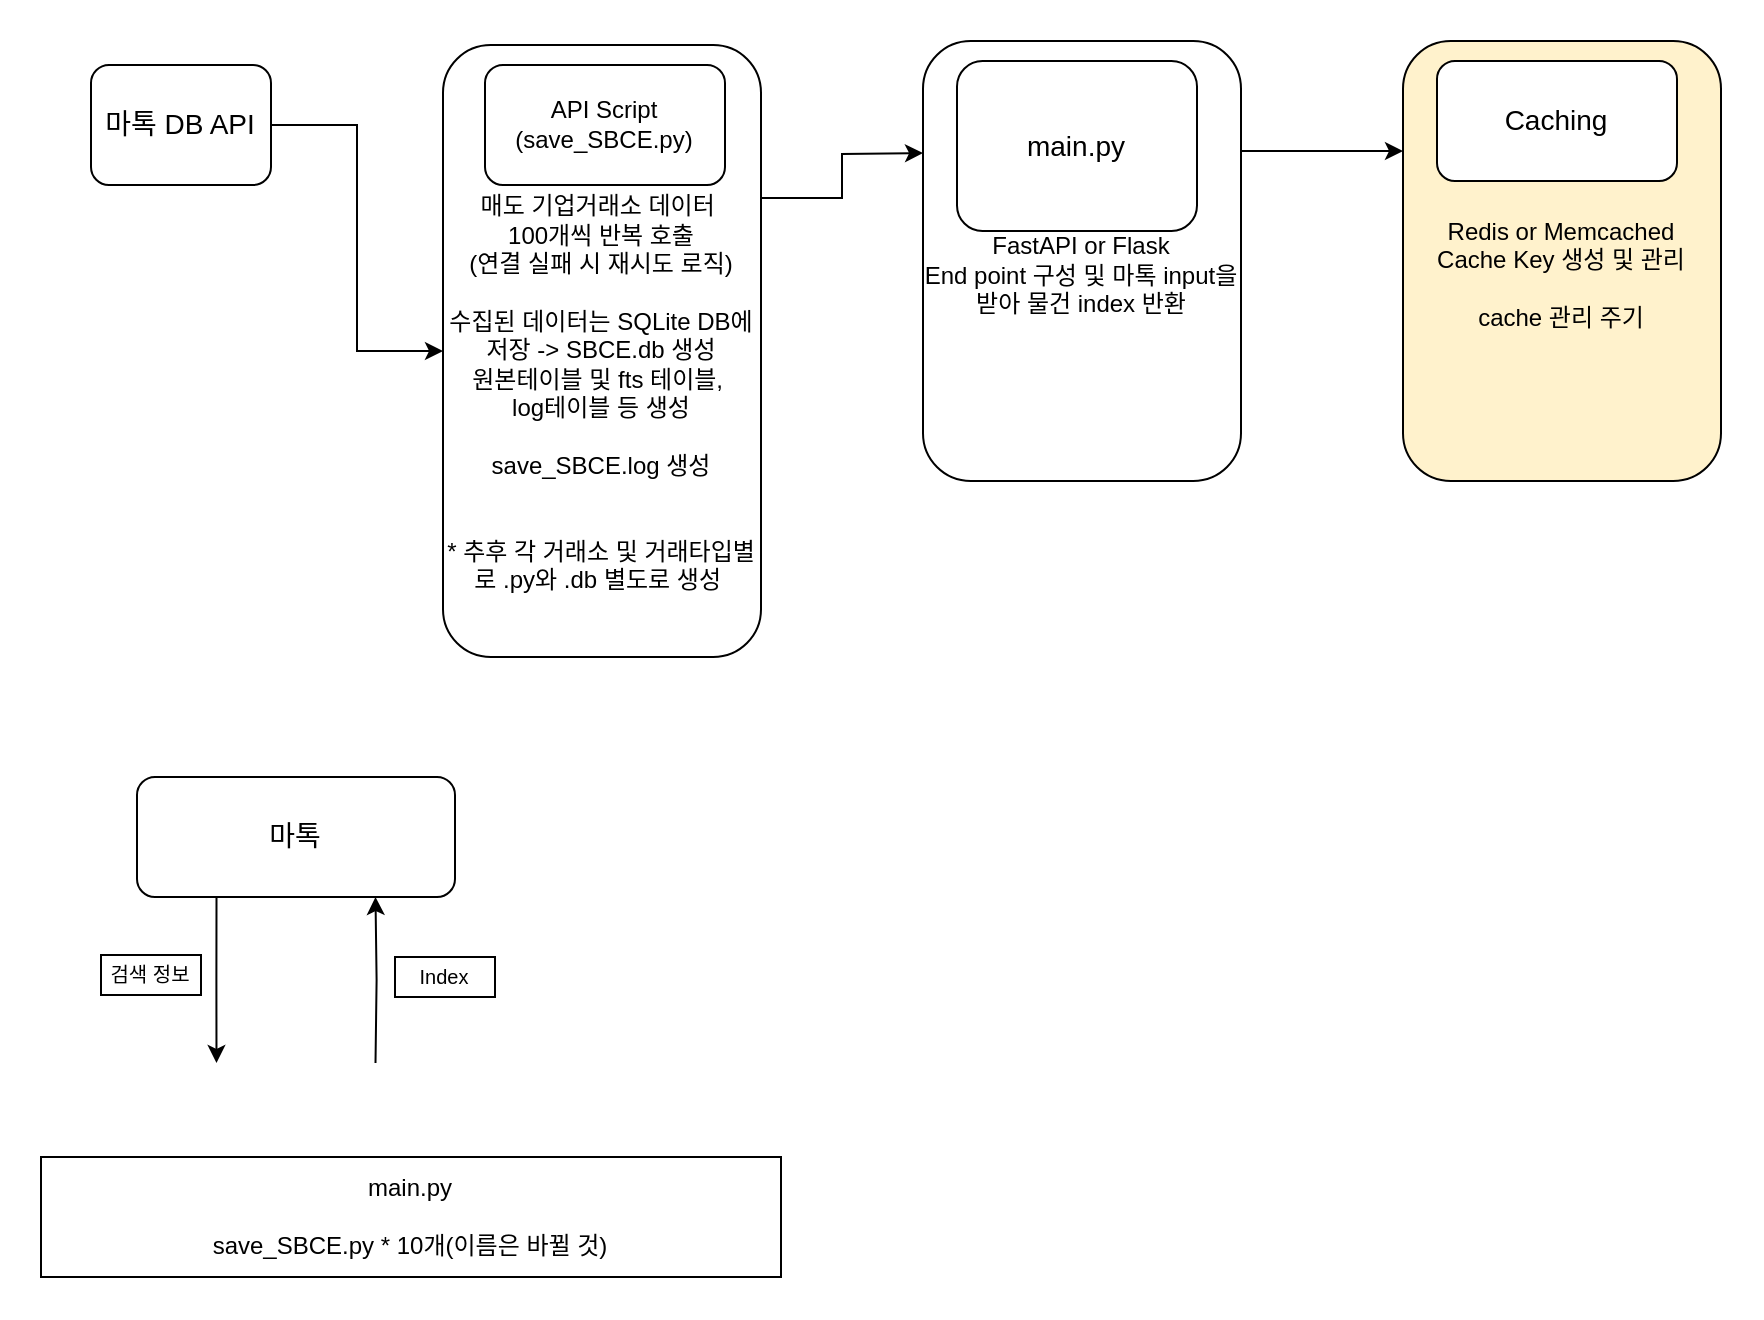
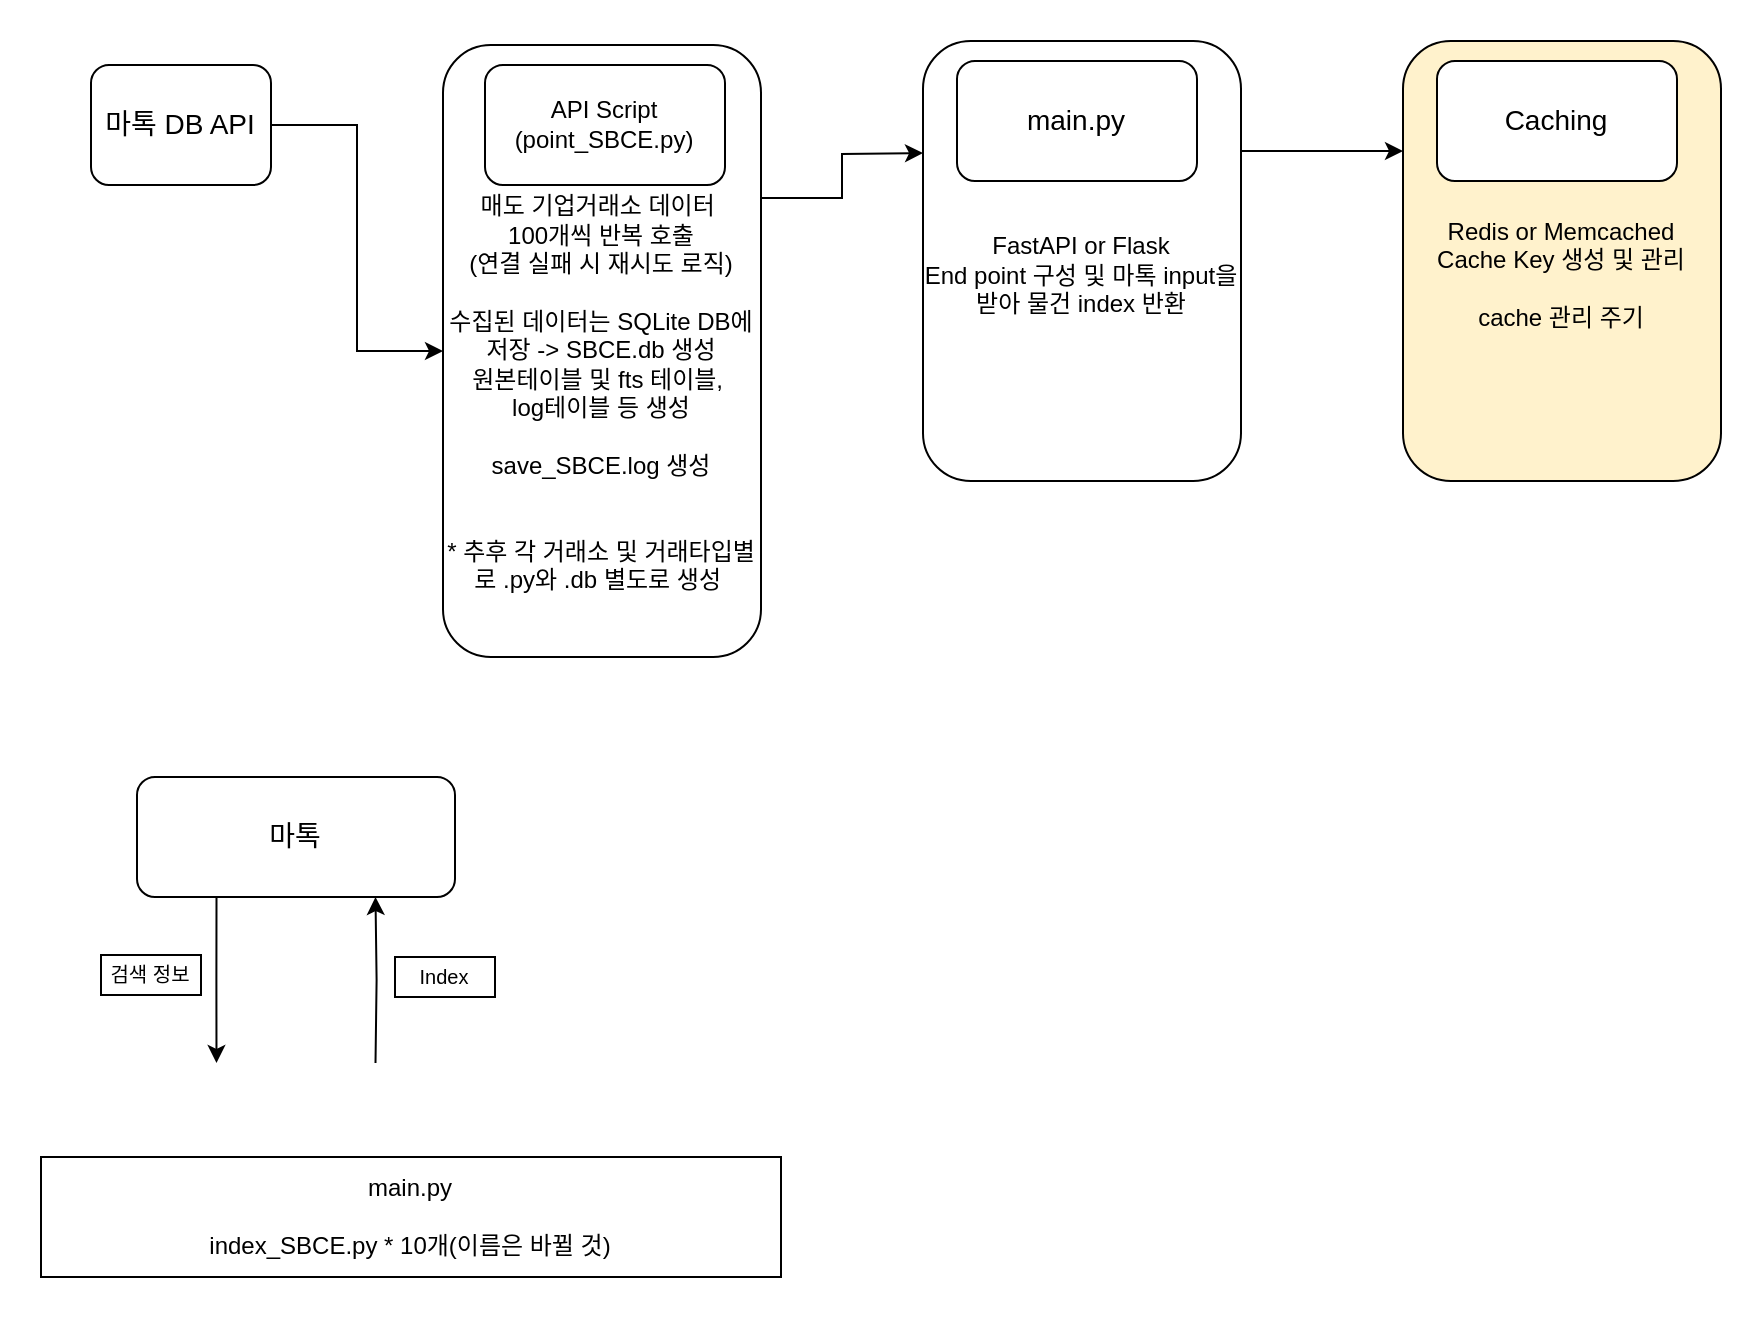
  <mxCell id="0" />
  <mxCell id="1" parent="0" />
  <mxCell id="2" style="edgeStyle=orthogonalEdgeStyle;rounded=0;orthogonalLoop=1;jettySize=auto;html=1;exitX=1;exitY=0.25;exitDx=0;exitDy=0;entryX=0;entryY=0.25;entryDx=0;entryDy=0;" edge="1" parent="1" source="3"><mxGeometry relative="1" as="geometry"><mxPoint x="461" y="76" as="targetPoint" /></mxGeometry></mxCell>
  <mxCell id="3" value="&lt;div&gt;&lt;font style=&quot;font-size: 12px;&quot;&gt;&lt;br&gt;&lt;/font&gt;&lt;/div&gt;&lt;div&gt;&lt;font style=&quot;font-size: 12px;&quot;&gt;&lt;br&gt;&lt;/font&gt;&lt;/div&gt;&lt;div&gt;&lt;br&gt;&lt;/div&gt;&lt;font style=&quot;font-size: 12px;&quot;&gt;매도 기업거래소 데이터&amp;nbsp;&lt;/font&gt;&lt;div&gt;&lt;font style=&quot;font-size: 12px;&quot;&gt;100개씩 반복 호출&lt;/font&gt;&lt;div&gt;(연결 실패 시 재시도 로직)&lt;br&gt;&lt;div style=&quot;&quot;&gt;&lt;font style=&quot;font-size: 12px;&quot;&gt;&lt;br&gt;&lt;/font&gt;&lt;/div&gt;&lt;div style=&quot;&quot;&gt;&lt;font style=&quot;font-size: 12px;&quot;&gt;수집된 데이터는 SQLite DB에 저장 -&amp;gt; SBCE.db 생성&lt;/font&gt;&lt;/div&gt;&lt;/div&gt;&lt;div style=&quot;&quot;&gt;원본테이블 및 fts 테이블,&amp;nbsp;&lt;/div&gt;&lt;div style=&quot;&quot;&gt;log테이블 등 생성&lt;/div&gt;&lt;div style=&quot;&quot;&gt;&lt;br&gt;&lt;/div&gt;&lt;div style=&quot;&quot;&gt;save_SBCE.log 생성&lt;/div&gt;&lt;div style=&quot;&quot;&gt;&lt;br&gt;&lt;/div&gt;&lt;div style=&quot;&quot;&gt;&lt;br&gt;&lt;/div&gt;&lt;div style=&quot;&quot;&gt;* 추후 각 거래소 및 거래타입별로 .py와 .db 별도로 생성&amp;nbsp;&lt;/div&gt;&lt;/div&gt;" style="rounded=1;whiteSpace=wrap;html=1;align=center;" vertex="1" parent="1"><mxGeometry x="221" y="22" width="159" height="306" as="geometry" /></mxCell>
  <mxCell id="4" value="" style="edgeStyle=orthogonalEdgeStyle;rounded=0;orthogonalLoop=1;jettySize=auto;html=1;" edge="1" parent="1" source="5" target="3"><mxGeometry relative="1" as="geometry" /></mxCell>
  <mxCell id="5" value="&lt;font style=&quot;font-size: 14px;&quot;&gt;마톡 DB API&lt;/font&gt;" style="rounded=1;whiteSpace=wrap;html=1;" vertex="1" parent="1"><mxGeometry x="45" y="32" width="90" height="60" as="geometry" /></mxCell>
- <mxCell id="6" value="API Script&lt;div&gt;(save_SBCE.py)&lt;/div&gt;" style="rounded=1;whiteSpace=wrap;html=1;" vertex="1" parent="1"><mxGeometry x="242" y="32" width="120" height="60" as="geometry" /></mxCell>
+ <mxCell id="6" value="API Script&lt;div&gt;(point_SBCE.py)&lt;/div&gt;" style="rounded=1;whiteSpace=wrap;html=1;" vertex="1" parent="1"><mxGeometry x="242" y="32" width="120" height="60" as="geometry" /></mxCell>
  <mxCell id="7" style="edgeStyle=orthogonalEdgeStyle;rounded=0;orthogonalLoop=1;jettySize=auto;html=1;exitX=0.25;exitY=1;exitDx=0;exitDy=0;entryX=0.25;entryY=0;entryDx=0;entryDy=0;" edge="1" parent="1" source="12"><mxGeometry relative="1" as="geometry"><mxPoint x="118" y="458" as="sourcePoint" /><mxPoint x="107.75" y="531" as="targetPoint" /></mxGeometry></mxCell>
  <mxCell id="8" style="edgeStyle=orthogonalEdgeStyle;rounded=0;orthogonalLoop=1;jettySize=auto;html=1;exitX=1;exitY=0.25;exitDx=0;exitDy=0;entryX=0;entryY=0.25;entryDx=0;entryDy=0;" edge="1" parent="1" source="9" target="15"><mxGeometry relative="1" as="geometry" /></mxCell>
  <mxCell id="9" value="&lt;div&gt;&lt;font style=&quot;font-size: 12px;&quot;&gt;&lt;br&gt;&lt;/font&gt;&lt;/div&gt;&lt;div&gt;FastAPI or Flask&lt;br&gt;&lt;/div&gt;&lt;div&gt;End point 구성 및 마톡 input을 받아 물건 index 반환&lt;/div&gt;" style="rounded=1;whiteSpace=wrap;html=1;align=center;" vertex="1" parent="1"><mxGeometry x="461" y="20" width="159" height="220" as="geometry" /></mxCell>
- <mxCell id="10" value="&lt;span style=&quot;font-size: 14px;&quot;&gt;main.py&lt;/span&gt;" style="rounded=1;whiteSpace=wrap;html=1;" vertex="1" parent="1"><mxGeometry x="478" y="30" width="120" height="85" as="geometry" /></mxCell>
+ <mxCell id="10" value="&lt;span style=&quot;font-size: 14px;&quot;&gt;main.py&lt;/span&gt;" style="rounded=1;whiteSpace=wrap;html=1;" vertex="1" parent="1"><mxGeometry x="478" y="30" width="120" height="60" as="geometry" /></mxCell>
  <mxCell id="11" style="edgeStyle=orthogonalEdgeStyle;rounded=0;orthogonalLoop=1;jettySize=auto;html=1;exitX=0.75;exitY=0;exitDx=0;exitDy=0;entryX=0.75;entryY=1;entryDx=0;entryDy=0;" edge="1" parent="1" target="12"><mxGeometry relative="1" as="geometry"><mxPoint x="187.25" y="531" as="sourcePoint" /><mxPoint x="177" y="458" as="targetPoint" /></mxGeometry></mxCell>
  <mxCell id="12" value="&lt;font style=&quot;font-size: 14px;&quot;&gt;마톡&lt;/font&gt;" style="rounded=1;whiteSpace=wrap;html=1;" vertex="1" parent="1"><mxGeometry x="68" y="388" width="159" height="60" as="geometry" /></mxCell>
  <mxCell id="13" value="&lt;font style=&quot;font-size: 10px;&quot;&gt;검색 정보&lt;/font&gt;" style="whiteSpace=wrap;html=1;" vertex="1" parent="1"><mxGeometry x="50" y="477" width="50" height="20" as="geometry" /></mxCell>
  <mxCell id="14" value="&lt;span style=&quot;font-size: 10px;&quot;&gt;Index&lt;/span&gt;" style="whiteSpace=wrap;html=1;" vertex="1" parent="1"><mxGeometry x="197" y="478" width="50" height="20" as="geometry" /></mxCell>
  <mxCell id="15" value="&lt;div&gt;&lt;font style=&quot;font-size: 12px;&quot;&gt;&lt;br&gt;&lt;/font&gt;&lt;/div&gt;&lt;div&gt;Redis or Memcached&lt;/div&gt;&lt;div&gt;Cache Key 생성 및 관리&lt;/div&gt;&lt;div&gt;&lt;br&gt;&lt;/div&gt;&lt;div&gt;cache 관리 주기&lt;/div&gt;" style="rounded=1;whiteSpace=wrap;html=1;align=center;fillColor=#fff2cc;" vertex="1" parent="1"><mxGeometry x="701" y="20" width="159" height="220" as="geometry" /></mxCell>
  <mxCell id="16" value="&lt;span style=&quot;font-size: 14px;&quot;&gt;Caching&lt;/span&gt;" style="rounded=1;whiteSpace=wrap;html=1;" vertex="1" parent="1"><mxGeometry x="718" y="30" width="120" height="60" as="geometry" /></mxCell>
- <mxCell id="17" value="main.py&lt;div&gt;&lt;br&gt;&lt;/div&gt;&lt;div&gt;save_SBCE.py * 10개(이름은 바뀔 것)&lt;/div&gt;" style="whiteSpace=wrap;html=1;" vertex="1" parent="1"><mxGeometry y="578" width="370" height="60" as="geometry" x="20" /></mxCell>
+ <mxCell id="17" value="main.py&lt;div&gt;&lt;br&gt;&lt;/div&gt;&lt;div&gt;index_SBCE.py * 10개(이름은 바뀔 것)&lt;/div&gt;" style="whiteSpace=wrap;html=1;" vertex="1" parent="1"><mxGeometry y="578" width="370" height="60" as="geometry" x="20" /></mxCell>
